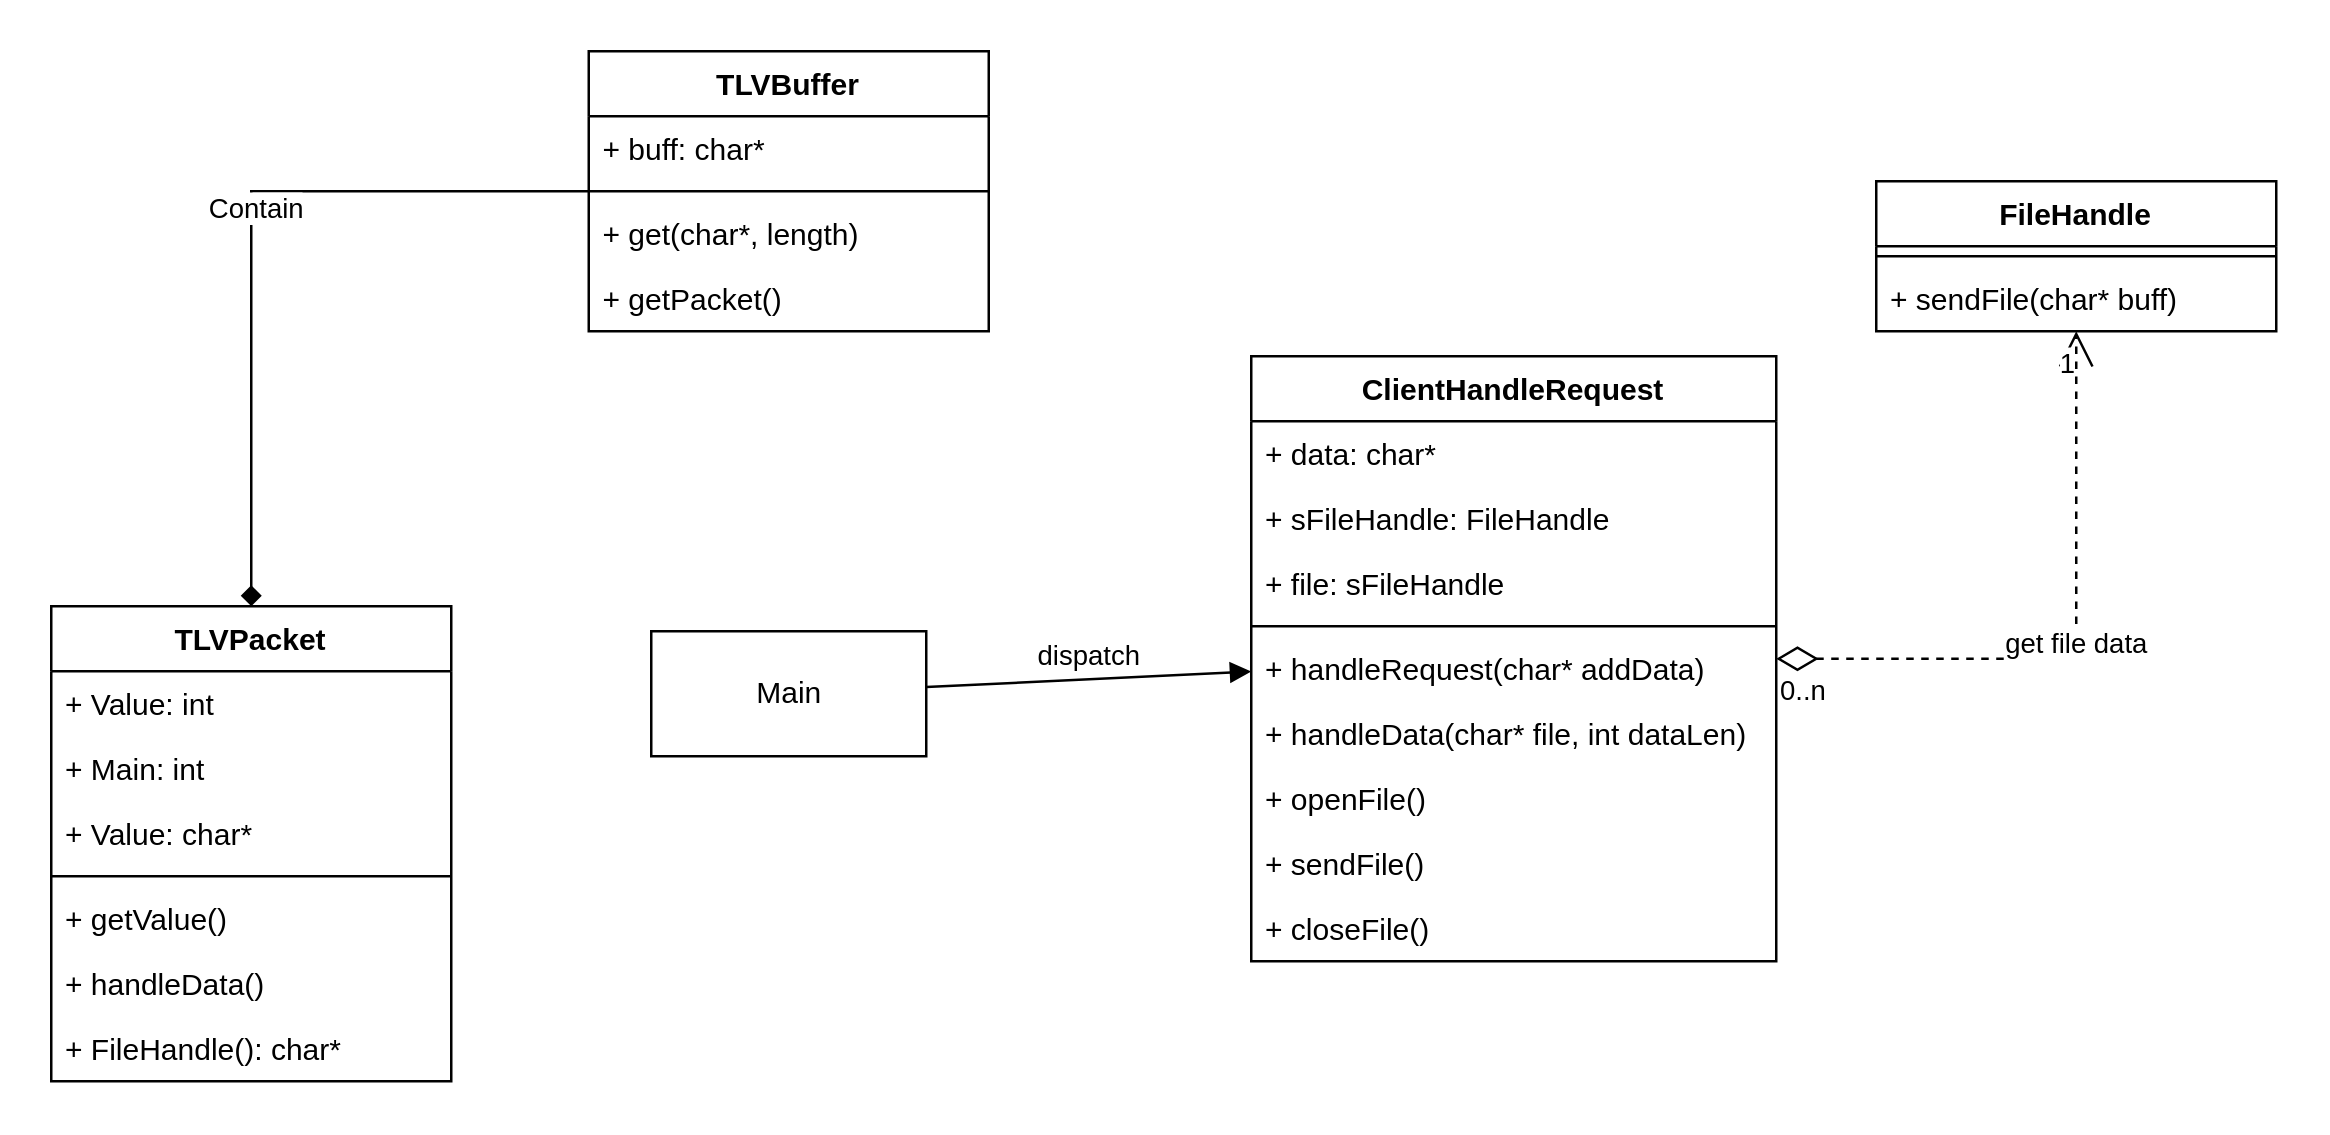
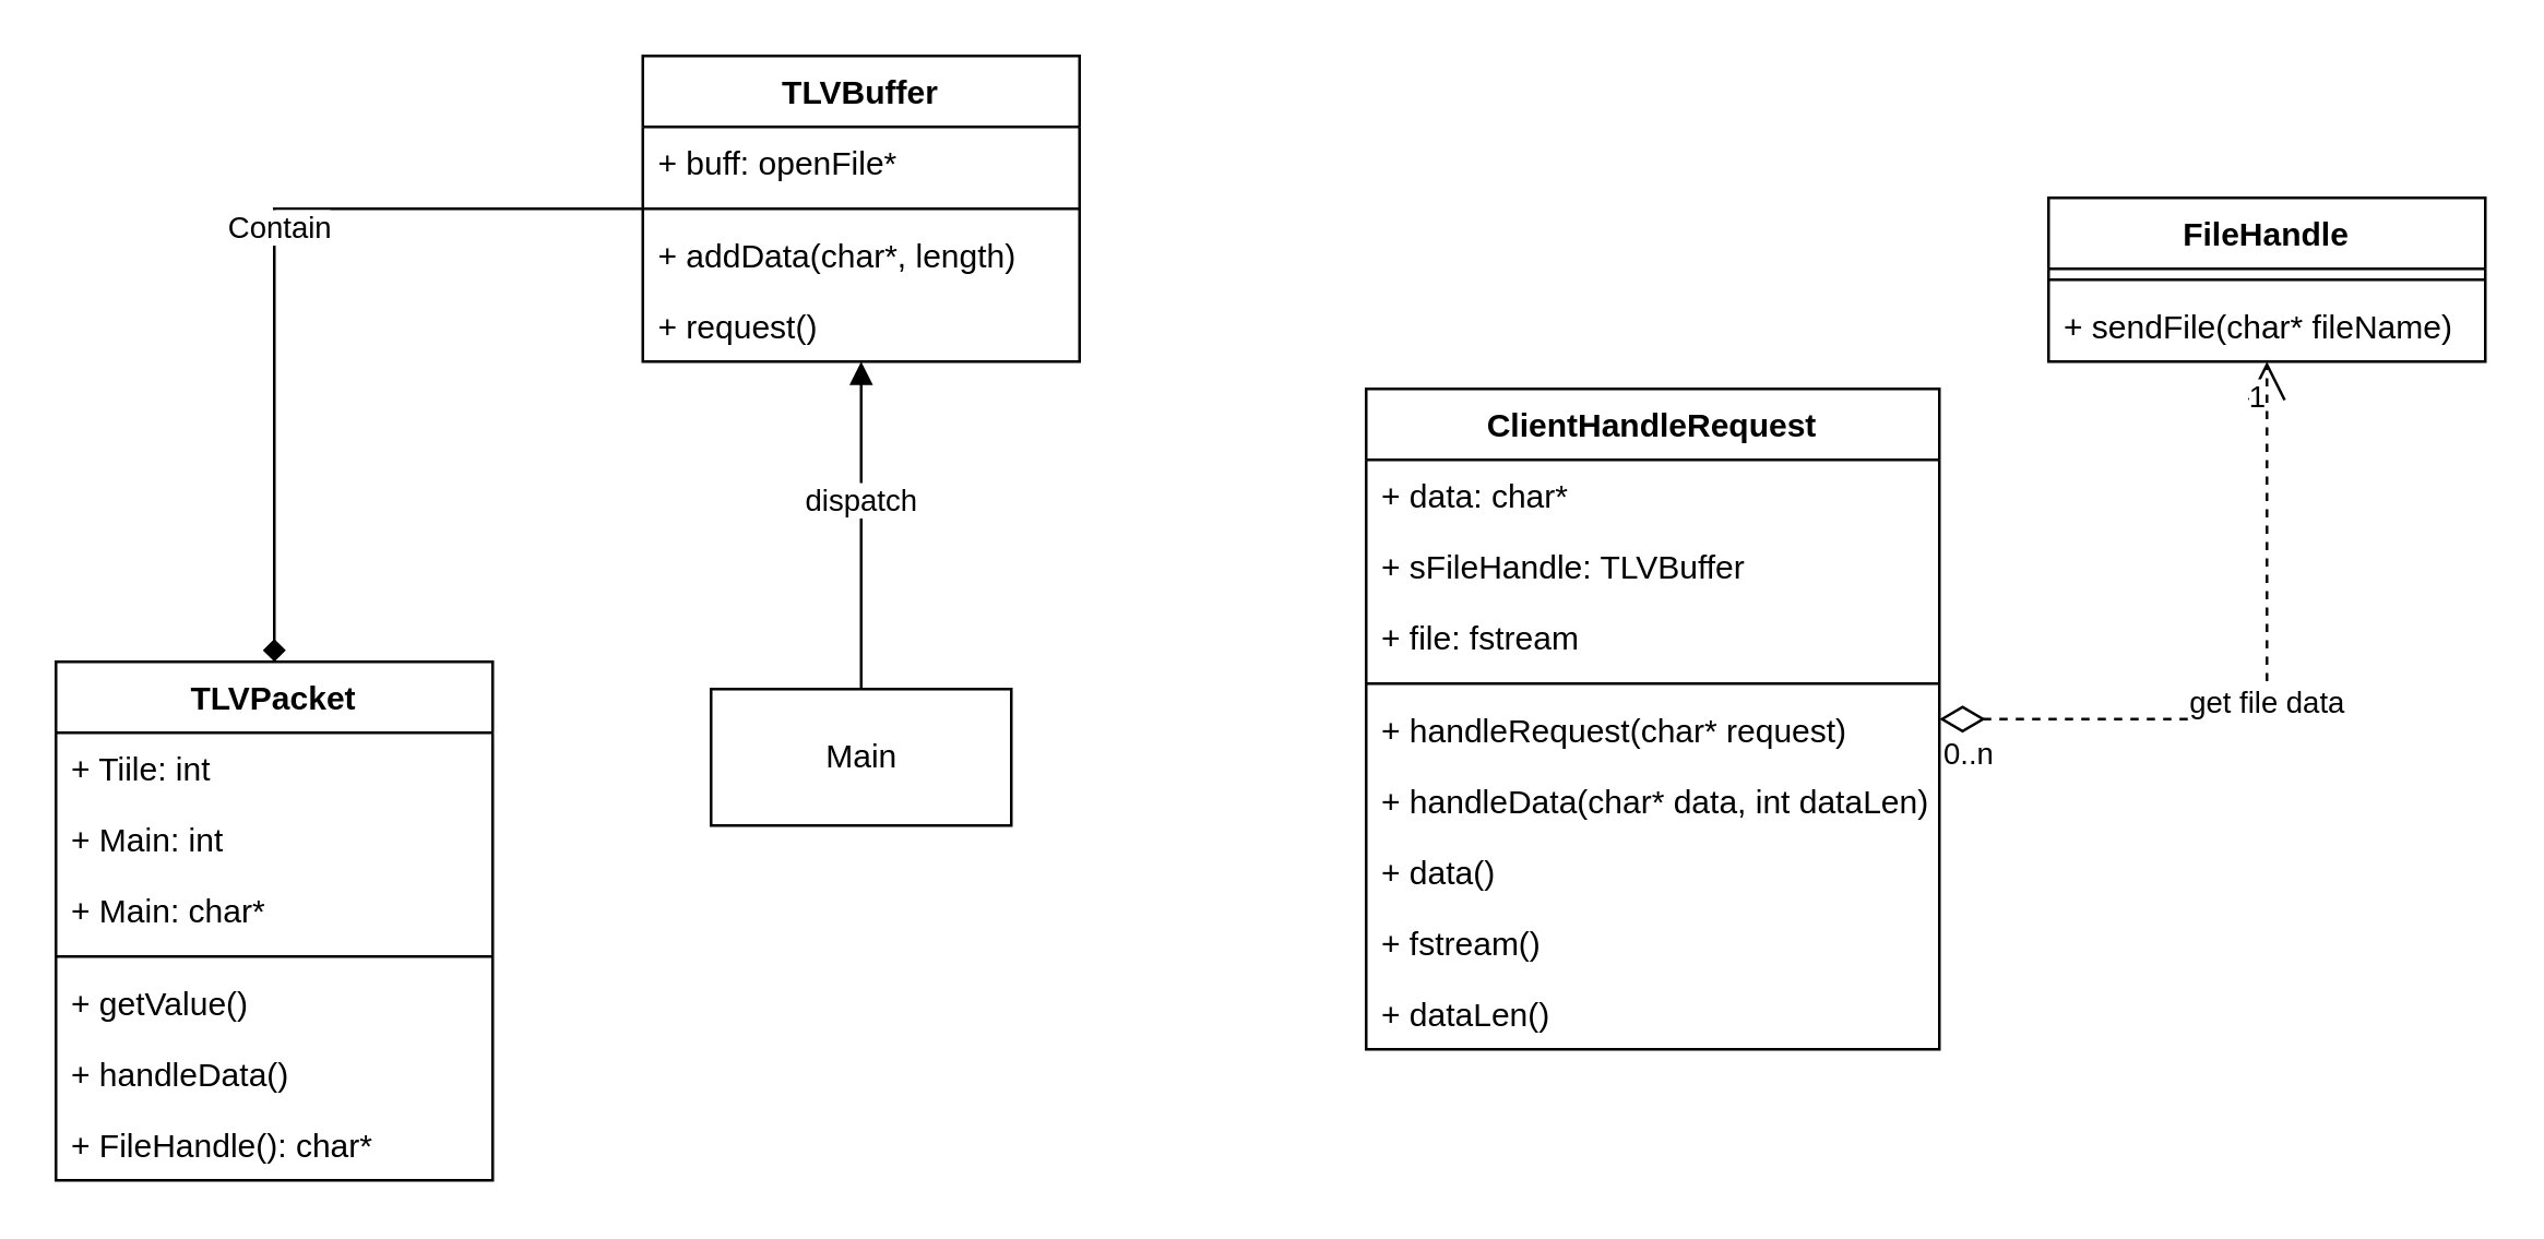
  <mxCell id="0" />
  <mxCell id="1" parent="0" />
  <mxCell id="2" style="edgeStyle=orthogonalEdgeStyle;rounded=0;orthogonalLoop=1;jettySize=auto;html=1;entryX=0.5;entryY=0;entryDx=0;entryDy=0;endArrow=diamond;" edge="1" parent="1" source="12" target="4"><mxGeometry relative="1" as="geometry" /></mxCell>
  <mxCell id="3" value="Contain" style="edgeLabel;html=1;align=center;verticalAlign=middle;resizable=0;points=[];" vertex="1" connectable="0" parent="2"><mxGeometry x="-0.063" y="1" relative="1" as="geometry"><mxPoint as="offset" /></mxGeometry></mxCell>
  <mxCell id="4" value="TLVPacket" style="swimlane;fontStyle=1;align=center;verticalAlign=top;childLayout=stackLayout;horizontal=1;startSize=26;horizontalStack=0;resizeParent=1;resizeParentMax=0;resizeLast=0;collapsible=1;marginBottom=0;" vertex="1" parent="1"><mxGeometry x="20" y="242" width="160" height="190" as="geometry" /></mxCell>
- <mxCell id="5" value="+ Value: int" style="text;strokeColor=none;fillColor=none;align=left;verticalAlign=top;spacingLeft=4;spacingRight=4;overflow=hidden;rotatable=0;points=[[0,0.5],[1,0.5]];portConstraint=eastwest;" vertex="1" parent="4"><mxGeometry y="26" width="160" height="26" as="geometry" /></mxCell>
+ <mxCell id="5" value="+ Tiile: int" style="text;strokeColor=none;fillColor=none;align=left;verticalAlign=top;spacingLeft=4;spacingRight=4;overflow=hidden;rotatable=0;points=[[0,0.5],[1,0.5]];portConstraint=eastwest;" vertex="1" parent="4"><mxGeometry y="26" width="160" height="26" as="geometry" /></mxCell>
  <mxCell id="6" value="+ Main: int" style="text;strokeColor=none;fillColor=none;align=left;verticalAlign=top;spacingLeft=4;spacingRight=4;overflow=hidden;rotatable=0;points=[[0,0.5],[1,0.5]];portConstraint=eastwest;" vertex="1" parent="4"><mxGeometry y="52" width="160" height="26" as="geometry" /></mxCell>
- <mxCell id="7" value="+ Value: char*" style="text;strokeColor=none;fillColor=none;align=left;verticalAlign=top;spacingLeft=4;spacingRight=4;overflow=hidden;rotatable=0;points=[[0,0.5],[1,0.5]];portConstraint=eastwest;" vertex="1" parent="4"><mxGeometry y="78" width="160" height="26" as="geometry" /></mxCell>
+ <mxCell id="7" value="+ Main: char*" style="text;strokeColor=none;fillColor=none;align=left;verticalAlign=top;spacingLeft=4;spacingRight=4;overflow=hidden;rotatable=0;points=[[0,0.5],[1,0.5]];portConstraint=eastwest;" vertex="1" parent="4"><mxGeometry y="78" width="160" height="26" as="geometry" /></mxCell>
  <mxCell id="8" value="" style="line;strokeWidth=1;fillColor=none;align=left;verticalAlign=middle;spacingTop=-1;spacingLeft=3;spacingRight=3;rotatable=0;labelPosition=right;points=[];portConstraint=eastwest;" vertex="1" parent="4"><mxGeometry y="104" width="160" height="8" as="geometry" /></mxCell>
  <mxCell id="9" value="+ getValue()" style="text;strokeColor=none;fillColor=none;align=left;verticalAlign=top;spacingLeft=4;spacingRight=4;overflow=hidden;rotatable=0;points=[[0,0.5],[1,0.5]];portConstraint=eastwest;" vertex="1" parent="4"><mxGeometry y="112" width="160" height="26" as="geometry" /></mxCell>
  <mxCell id="10" value="+ handleData()" style="text;strokeColor=none;fillColor=none;align=left;verticalAlign=top;spacingLeft=4;spacingRight=4;overflow=hidden;rotatable=0;points=[[0,0.5],[1,0.5]];portConstraint=eastwest;" vertex="1" parent="4"><mxGeometry y="138" width="160" height="26" as="geometry" /></mxCell>
  <mxCell id="11" value="+ FileHandle(): char*" style="text;strokeColor=none;fillColor=none;align=left;verticalAlign=top;spacingLeft=4;spacingRight=4;overflow=hidden;rotatable=0;points=[[0,0.5],[1,0.5]];portConstraint=eastwest;" vertex="1" parent="4"><mxGeometry y="164" width="160" height="26" as="geometry" /></mxCell>
  <mxCell id="12" value="TLVBuffer" style="swimlane;fontStyle=1;align=center;verticalAlign=top;childLayout=stackLayout;horizontal=1;startSize=26;horizontalStack=0;resizeParent=1;resizeParentMax=0;resizeLast=0;collapsible=1;marginBottom=0;" vertex="1" parent="1"><mxGeometry x="235" y="20" width="160" height="112" as="geometry" /></mxCell>
- <mxCell id="13" value="+ buff: char*" style="text;strokeColor=none;fillColor=none;align=left;verticalAlign=top;spacingLeft=4;spacingRight=4;overflow=hidden;rotatable=0;points=[[0,0.5],[1,0.5]];portConstraint=eastwest;" vertex="1" parent="12"><mxGeometry y="26" width="160" height="26" as="geometry" /></mxCell>
+ <mxCell id="13" value="+ buff: openFile*" style="text;strokeColor=none;fillColor=none;align=left;verticalAlign=top;spacingLeft=4;spacingRight=4;overflow=hidden;rotatable=0;points=[[0,0.5],[1,0.5]];portConstraint=eastwest;" vertex="1" parent="12"><mxGeometry y="26" width="160" height="26" as="geometry" /></mxCell>
  <mxCell id="14" value="" style="line;strokeWidth=1;fillColor=none;align=left;verticalAlign=middle;spacingTop=-1;spacingLeft=3;spacingRight=3;rotatable=0;labelPosition=right;points=[];portConstraint=eastwest;" vertex="1" parent="12"><mxGeometry y="52" width="160" height="8" as="geometry" /></mxCell>
- <mxCell id="15" value="+ get(char*, length)" style="text;strokeColor=none;fillColor=none;align=left;verticalAlign=top;spacingLeft=4;spacingRight=4;overflow=hidden;rotatable=0;points=[[0,0.5],[1,0.5]];portConstraint=eastwest;" vertex="1" parent="12"><mxGeometry y="60" width="160" height="26" as="geometry" /></mxCell>
- <mxCell id="16" value="+ getPacket()" style="text;strokeColor=none;fillColor=none;align=left;verticalAlign=top;spacingLeft=4;spacingRight=4;overflow=hidden;rotatable=0;points=[[0,0.5],[1,0.5]];portConstraint=eastwest;" vertex="1" parent="12"><mxGeometry y="86" width="160" height="26" as="geometry" /></mxCell>
+ <mxCell id="15" value="+ addData(char*, length)" style="text;strokeColor=none;fillColor=none;align=left;verticalAlign=top;spacingLeft=4;spacingRight=4;overflow=hidden;rotatable=0;points=[[0,0.5],[1,0.5]];portConstraint=eastwest;" vertex="1" parent="12"><mxGeometry y="60" width="160" height="26" as="geometry" /></mxCell>
+ <mxCell id="16" value="+ request()" style="text;strokeColor=none;fillColor=none;align=left;verticalAlign=top;spacingLeft=4;spacingRight=4;overflow=hidden;rotatable=0;points=[[0,0.5],[1,0.5]];portConstraint=eastwest;" vertex="1" parent="12"><mxGeometry y="86" width="160" height="26" as="geometry" /></mxCell>
  <mxCell id="17" value="ClientHandleRequest" style="swimlane;fontStyle=1;align=center;verticalAlign=top;childLayout=stackLayout;horizontal=1;startSize=26;horizontalStack=0;resizeParent=1;resizeParentMax=0;resizeLast=0;collapsible=1;marginBottom=0;" vertex="1" parent="1"><mxGeometry x="500" y="142" width="210" height="242" as="geometry" /></mxCell>
  <mxCell id="18" value="+ data: char* " style="text;strokeColor=none;fillColor=none;align=left;verticalAlign=top;spacingLeft=4;spacingRight=4;overflow=hidden;rotatable=0;points=[[0,0.5],[1,0.5]];portConstraint=eastwest;" vertex="1" parent="17"><mxGeometry y="26" width="210" height="26" as="geometry" /></mxCell>
- <mxCell id="19" value="+ sFileHandle: FileHandle" style="text;strokeColor=none;fillColor=none;align=left;verticalAlign=top;spacingLeft=4;spacingRight=4;overflow=hidden;rotatable=0;points=[[0,0.5],[1,0.5]];portConstraint=eastwest;" vertex="1" parent="17"><mxGeometry y="52" width="210" height="26" as="geometry" /></mxCell>
- <mxCell id="20" value="+ file: sFileHandle" style="text;strokeColor=none;fillColor=none;align=left;verticalAlign=top;spacingLeft=4;spacingRight=4;overflow=hidden;rotatable=0;points=[[0,0.5],[1,0.5]];portConstraint=eastwest;" vertex="1" parent="17"><mxGeometry y="78" width="210" height="26" as="geometry" /></mxCell>
+ <mxCell id="19" value="+ sFileHandle: TLVBuffer" style="text;strokeColor=none;fillColor=none;align=left;verticalAlign=top;spacingLeft=4;spacingRight=4;overflow=hidden;rotatable=0;points=[[0,0.5],[1,0.5]];portConstraint=eastwest;" vertex="1" parent="17"><mxGeometry y="52" width="210" height="26" as="geometry" /></mxCell>
+ <mxCell id="20" value="+ file: fstream" style="text;strokeColor=none;fillColor=none;align=left;verticalAlign=top;spacingLeft=4;spacingRight=4;overflow=hidden;rotatable=0;points=[[0,0.5],[1,0.5]];portConstraint=eastwest;" vertex="1" parent="17"><mxGeometry y="78" width="210" height="26" as="geometry" /></mxCell>
  <mxCell id="21" value="" style="line;strokeWidth=1;fillColor=none;align=left;verticalAlign=middle;spacingTop=-1;spacingLeft=3;spacingRight=3;rotatable=0;labelPosition=right;points=[];portConstraint=eastwest;" vertex="1" parent="17"><mxGeometry y="104" width="210" height="8" as="geometry" /></mxCell>
- <mxCell id="22" value="+ handleRequest(char* addData)" style="text;strokeColor=none;fillColor=none;align=left;verticalAlign=top;spacingLeft=4;spacingRight=4;overflow=hidden;rotatable=0;points=[[0,0.5],[1,0.5]];portConstraint=eastwest;" vertex="1" parent="17"><mxGeometry y="112" width="210" height="26" as="geometry" /></mxCell>
- <mxCell id="23" value="+ handleData(char* file, int dataLen)" style="text;strokeColor=none;fillColor=none;align=left;verticalAlign=top;spacingLeft=4;spacingRight=4;overflow=hidden;rotatable=0;points=[[0,0.5],[1,0.5]];portConstraint=eastwest;" vertex="1" parent="17"><mxGeometry y="138" width="210" height="26" as="geometry" /></mxCell>
- <mxCell id="24" value="+ openFile()" style="text;strokeColor=none;fillColor=none;align=left;verticalAlign=top;spacingLeft=4;spacingRight=4;overflow=hidden;rotatable=0;points=[[0,0.5],[1,0.5]];portConstraint=eastwest;" vertex="1" parent="17"><mxGeometry y="164" width="210" height="26" as="geometry" /></mxCell>
- <mxCell id="25" value="+ sendFile()" style="text;strokeColor=none;fillColor=none;align=left;verticalAlign=top;spacingLeft=4;spacingRight=4;overflow=hidden;rotatable=0;points=[[0,0.5],[1,0.5]];portConstraint=eastwest;" vertex="1" parent="17"><mxGeometry y="190" width="210" height="26" as="geometry" /></mxCell>
- <mxCell id="26" value="+ closeFile()" style="text;strokeColor=none;fillColor=none;align=left;verticalAlign=top;spacingLeft=4;spacingRight=4;overflow=hidden;rotatable=0;points=[[0,0.5],[1,0.5]];portConstraint=eastwest;" vertex="1" parent="17"><mxGeometry y="216" width="210" height="26" as="geometry" /></mxCell>
+ <mxCell id="22" value="+ handleRequest(char* request)" style="text;strokeColor=none;fillColor=none;align=left;verticalAlign=top;spacingLeft=4;spacingRight=4;overflow=hidden;rotatable=0;points=[[0,0.5],[1,0.5]];portConstraint=eastwest;" vertex="1" parent="17"><mxGeometry y="112" width="210" height="26" as="geometry" /></mxCell>
+ <mxCell id="23" value="+ handleData(char* data, int dataLen)" style="text;strokeColor=none;fillColor=none;align=left;verticalAlign=top;spacingLeft=4;spacingRight=4;overflow=hidden;rotatable=0;points=[[0,0.5],[1,0.5]];portConstraint=eastwest;" vertex="1" parent="17"><mxGeometry y="138" width="210" height="26" as="geometry" /></mxCell>
+ <mxCell id="24" value="+ data()" style="text;strokeColor=none;fillColor=none;align=left;verticalAlign=top;spacingLeft=4;spacingRight=4;overflow=hidden;rotatable=0;points=[[0,0.5],[1,0.5]];portConstraint=eastwest;" vertex="1" parent="17"><mxGeometry y="164" width="210" height="26" as="geometry" /></mxCell>
+ <mxCell id="25" value="+ fstream()" style="text;strokeColor=none;fillColor=none;align=left;verticalAlign=top;spacingLeft=4;spacingRight=4;overflow=hidden;rotatable=0;points=[[0,0.5],[1,0.5]];portConstraint=eastwest;" vertex="1" parent="17"><mxGeometry y="190" width="210" height="26" as="geometry" /></mxCell>
+ <mxCell id="26" value="+ dataLen()" style="text;strokeColor=none;fillColor=none;align=left;verticalAlign=top;spacingLeft=4;spacingRight=4;overflow=hidden;rotatable=0;points=[[0,0.5],[1,0.5]];portConstraint=eastwest;" vertex="1" parent="17"><mxGeometry y="216" width="210" height="26" as="geometry" /></mxCell>
  <mxCell id="27" value="FileHandle" style="swimlane;fontStyle=1;align=center;verticalAlign=top;childLayout=stackLayout;horizontal=1;startSize=26;horizontalStack=0;resizeParent=1;resizeParentMax=0;resizeLast=0;collapsible=1;marginBottom=0;" vertex="1" parent="1"><mxGeometry x="750" y="72" width="160" height="60" as="geometry" /></mxCell>
  <mxCell id="28" value="" style="line;strokeWidth=1;fillColor=none;align=left;verticalAlign=middle;spacingTop=-1;spacingLeft=3;spacingRight=3;rotatable=0;labelPosition=right;points=[];portConstraint=eastwest;" vertex="1" parent="27"><mxGeometry y="26" width="160" height="8" as="geometry" /></mxCell>
- <mxCell id="29" value="+ sendFile(char* buff)" style="text;strokeColor=none;fillColor=none;align=left;verticalAlign=top;spacingLeft=4;spacingRight=4;overflow=hidden;rotatable=0;points=[[0,0.5],[1,0.5]];portConstraint=eastwest;" vertex="1" parent="27"><mxGeometry y="34" width="160" height="26" as="geometry" /></mxCell>
+ <mxCell id="29" value="+ sendFile(char* fileName)" style="text;strokeColor=none;fillColor=none;align=left;verticalAlign=top;spacingLeft=4;spacingRight=4;overflow=hidden;rotatable=0;points=[[0,0.5],[1,0.5]];portConstraint=eastwest;" vertex="1" parent="27"><mxGeometry y="34" width="160" height="26" as="geometry" /></mxCell>
  <mxCell id="30" value="get file data" style="endArrow=open;html=1;endSize=12;startArrow=diamondThin;startSize=14;startFill=0;edgeStyle=orthogonalEdgeStyle;dashed=1;" edge="1" parent="1" source="17" target="27"><mxGeometry relative="1" as="geometry"><mxPoint x="280" y="322" as="sourcePoint" /><mxPoint x="440" y="322" as="targetPoint" /></mxGeometry></mxCell>
  <mxCell id="31" value="0..n" style="edgeLabel;resizable=0;html=1;align=left;verticalAlign=top;" connectable="0" vertex="1" parent="30"><mxGeometry x="-1" relative="1" as="geometry" /></mxCell>
  <mxCell id="32" value="1" style="edgeLabel;resizable=0;html=1;align=right;verticalAlign=top;" connectable="0" vertex="1" parent="30"><mxGeometry x="1" relative="1" as="geometry" /></mxCell>
  <mxCell id="33" value="Main" style="html=1;" vertex="1" parent="1"><mxGeometry x="260" y="252" width="110" height="50" as="geometry" /></mxCell>
- <mxCell id="35" value="dispatch" style="html=1;verticalAlign=bottom;endArrow=block;" edge="1" parent="1" source="33" target="17"><mxGeometry width="80" relative="1" as="geometry"><mxPoint x="320" y="322" as="sourcePoint" /><mxPoint x="530" y="292" as="targetPoint" /></mxGeometry></mxCell>
+ <mxCell id="34" value="dispatch" style="html=1;verticalAlign=bottom;endArrow=block;" edge="1" parent="1" source="33" target="12"><mxGeometry width="80" relative="1" as="geometry"><mxPoint x="320" y="322" as="sourcePoint" /><mxPoint x="400" y="322" as="targetPoint" /></mxGeometry></mxCell>
